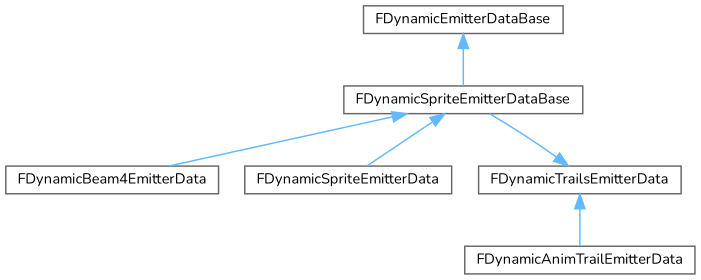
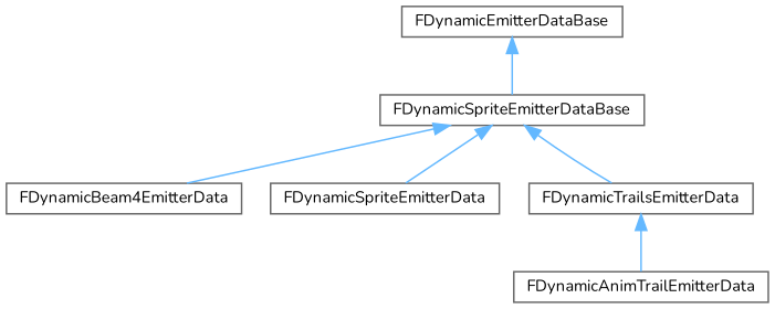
  digraph {
    fontname=Nunito
    rankdir=TB
    node [color=grey40 fillcolor=white fontname=Nunito fontsize=10 shape=box style=filled]
    edge [color=steelblue1 dir=back fontname=Nunito fontsize=10 labelfontname=Helvetica labelfontsize=10 style=solid]
    n1 [height=0.2 label=FDynamicEmitterDataBase width=0.4]
    n2 [height=0.2 label=FDynamicSpriteEmitterDataBase width=0.4]
    n3 [height=0.2 label=FDynamicBeam4EmitterData width=0.4]
    n4 [height=0.2 label=FDynamicSpriteEmitterData width=0.4]
    n5 [height=0.2 label=FDynamicTrailsEmitterData width=0.4]
    n6 [height=0.2 label=FDynamicAnimTrailEmitterData width=0.4]
    n1 -> n2
    n2 -> n3
    n2 -> n4
-   n5 -> n2
+   n2 -> n5
    n5 -> n6
  }
